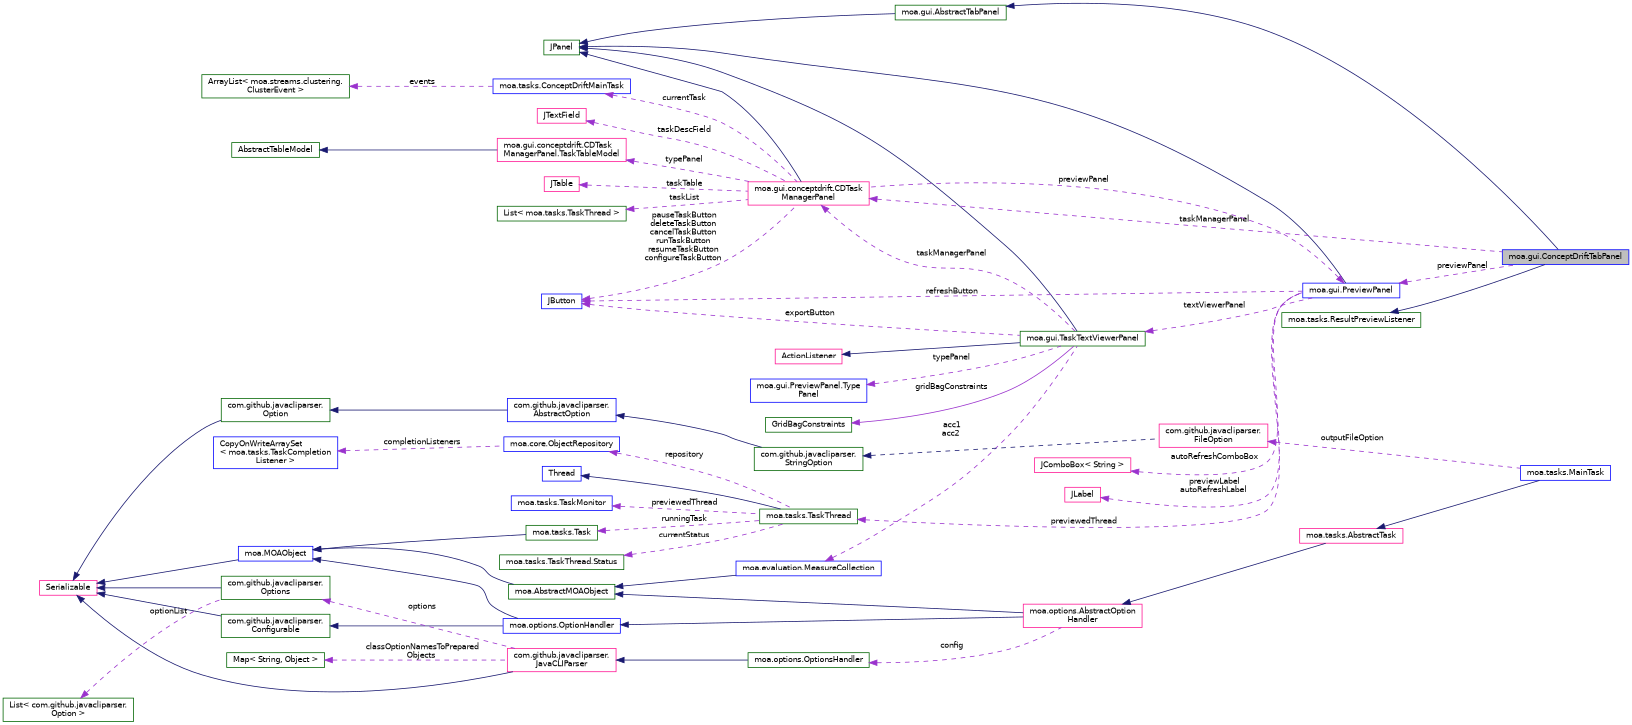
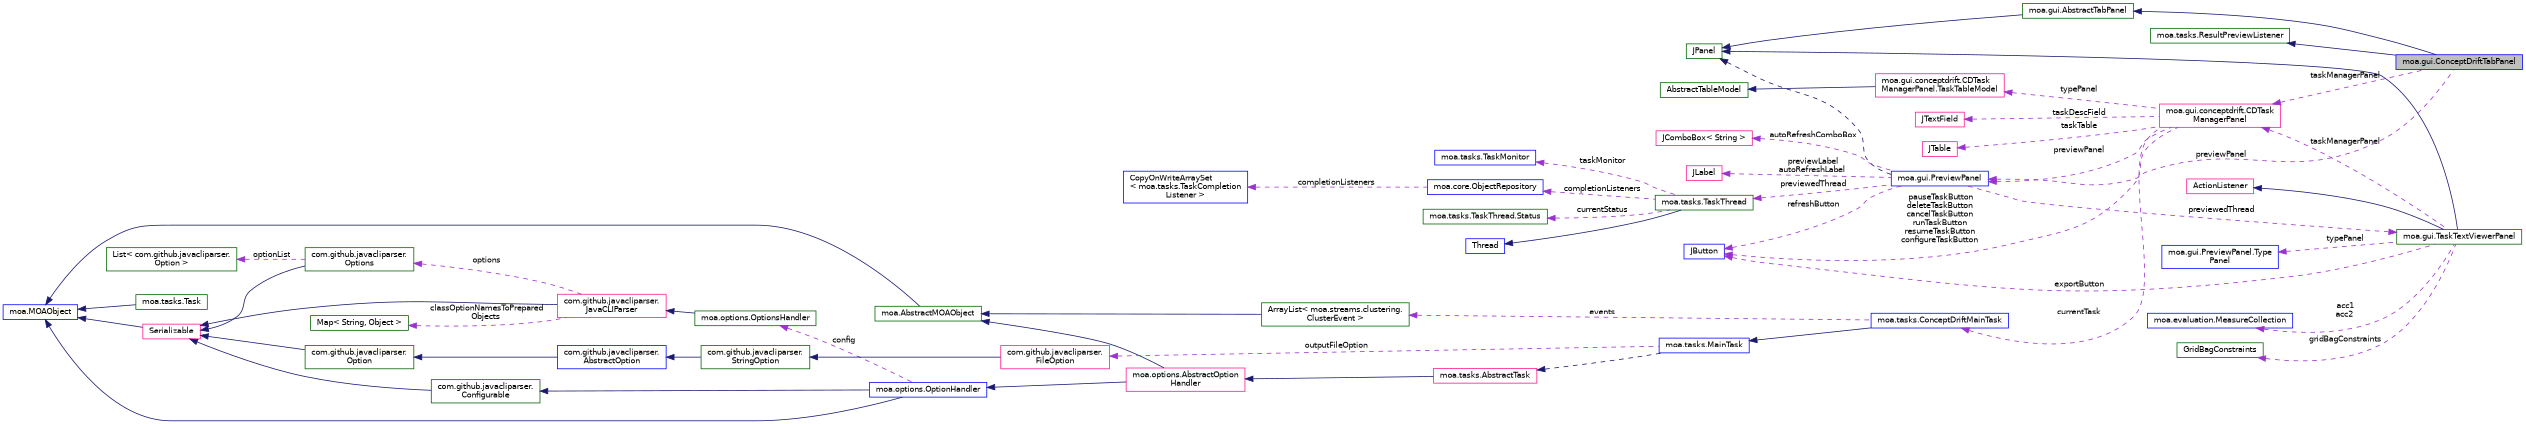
  digraph {
    rankdir=LR
    node [color=darkgreen fillcolor=white fontname=Helvetica fontsize=10 shape=record style=filled]
    edge [color=darkorchid3 dir=back fontname=Helvetica fontsize=10 labelfontname=Helvetica labelfontsize=10 style=dashed]
    n1 [color=blue fillcolor=grey75 fontcolor=black height=0.2 label="moa.gui.ConceptDriftTabPanel" width=0.4]
    n2 [height=0.2 label="moa.gui.AbstractTabPanel" width=0.4]
    n3 [height=0.2 label=JPanel width=0.4]
    n4 [color=deeppink height=0.2 label="moa.gui.conceptdrift.CDTask\lManagerPanel" width=0.4]
    n5 [color=blue height=0.2 label="moa.gui.PreviewPanel" width=0.4]
    n6 [height=0.2 label="moa.gui.TaskTextViewerPanel" width=0.4]
    n7 [color=blue height=0.2 label="moa.tasks.ConceptDriftMainTask" width=0.4]
    n8 [color=blue height=0.2 label="moa.tasks.MainTask" width=0.4]
    n9 [color=deeppink height=0.2 label="moa.tasks.AbstractTask" width=0.4]
    n10 [color=deeppink height=0.2 label="moa.options.AbstractOption\lHandler" width=0.4]
    n11 [height=0.2 label="moa.AbstractMOAObject" width=0.4]
    n12 [color=blue height=0.2 label="moa.evaluation.MeasureCollection" width=0.4]
    n13 [color=blue height=0.2 label="moa.MOAObject" width=0.4]
    n14 [color=blue height=0.2 label="moa.options.OptionHandler" width=0.4]
    n15 [height=0.2 label="moa.tasks.Task" width=0.4]
    n16 [height=0.2 label="moa.tasks.TaskThread" width=0.4]
    n17 [color=deeppink height=0.2 label=Serializable width=0.4]
    n18 [height=0.2 label="com.github.javacliparser.\lConfigurable" width=0.4]
    n19 [color=deeppink height=0.2 label="com.github.javacliparser.\lJavaCLIParser" width=0.4]
    n20 [height=0.2 label="com.github.javacliparser.\lOptions" width=0.4]
    n21 [height=0.2 label="com.github.javacliparser.\lOption" width=0.4]
    n22 [height=0.2 label="moa.options.OptionsHandler" width=0.4]
    n23 [color=blue height=0.2 label="com.github.javacliparser.\lAbstractOption" width=0.4]
    n24 [height=0.2 label="List\< com.github.javacliparser.\lOption \>" width=0.4]
    n25 [height=0.2 label="Map\< String, Object \>" width=0.4]
    n26 [color=deeppink height=0.2 label="com.github.javacliparser.\lFileOption" width=0.4]
    n27 [height=0.2 label="com.github.javacliparser.\lStringOption" width=0.4]
    n28 [height=0.2 label="ArrayList\< moa.streams.clustering.\lClusterEvent \>" width=0.4]
    n29 [color=blue height=0.2 label=JButton width=0.4]
    n30 [height=0.2 label="moa.tasks.ResultPreviewListener" width=0.4]
    n31 [color=deeppink height=0.2 label=ActionListener width=0.4]
    n32 [color=blue height=0.2 label="moa.gui.PreviewPanel.Type\lPanel" width=0.4]
    n33 [height=0.2 label=GridBagConstraints width=0.4]
    n34 [color=deeppink height=0.2 label="JComboBox\< String \>" width=0.4]
    n35 [color=blue height=0.2 label=Thread width=0.4]
    n36 [color=blue height=0.2 label="moa.tasks.TaskMonitor" width=0.4]
    n37 [color=blue height=0.2 label="moa.core.ObjectRepository" width=0.4]
    n38 [color=blue height=0.2 label="CopyOnWriteArraySet\l\< moa.tasks.TaskCompletion\lListener \>" width=0.4]
    n39 [height=0.2 label="moa.tasks.TaskThread.Status" width=0.4]
    n40 [color=deeppink height=0.2 label=JLabel width=0.4]
    n41 [color=deeppink height=0.2 label=JTextField width=0.4]
    n42 [color=deeppink height=0.2 label="moa.gui.conceptdrift.CDTask\lManagerPanel.TaskTableModel" width=0.4]
    n43 [height=0.2 label=AbstractTableModel width=0.4]
    n44 [color=deeppink height=0.2 label=JTable width=0.4]
-   n45 [height=0.2 label="List\< moa.tasks.TaskThread \>" width=0.4]
    n2 -> n1 [color=midnightblue style=solid]
    n3 -> n2 [color=midnightblue style=solid]
-   n3 -> n4 [color=midnightblue style=solid]
-   n3 -> n5 [color=midnightblue style=solid]
+   n3 -> n5 [color=midnightblue]
    n3 -> n6 [color=midnightblue style=solid]
    n4 -> n1 [label=" taskManagerPanel"]
    n4 -> n6 [label=" taskManagerPanel"]
    n5 -> n1 [label=" previewPanel"]
    n5 -> n4 [label=" previewPanel"]
-   n6 -> n5 [label=" textViewerPanel"]
+   n6 -> n5 [label=" previewedThread"]
    n7 -> n4 [label=" currentTask"]
-   n9 -> n8 [color=midnightblue style=solid]
+   n8 -> n7 [color=midnightblue style=solid]
+   n9 -> n8 [color=midnightblue]
    n10 -> n9 [color=midnightblue style=solid]
    n11 -> n10 [color=midnightblue style=solid]
-   n11 -> n12 [color=midnightblue style=solid]
+   n11 -> n28 [color=midnightblue style=solid]
    n12 -> n6 [label=" acc1\nacc2"]
    n13 -> n11 [color=midnightblue style=solid]
    n13 -> n14 [color=midnightblue style=solid]
    n13 -> n15 [color=midnightblue style=solid]
    n14 -> n10 [color=midnightblue style=solid]
-   n15 -> n16 [label=" runningTask"]
    n16 -> n5 [label=" previewedThread"]
-   n17 -> n13 [color=midnightblue style=solid]
+   n13 -> n17 [color=midnightblue style=solid]
    n17 -> n18 [color=midnightblue style=solid]
    n17 -> n19 [color=midnightblue style=solid]
    n17 -> n20 [color=midnightblue style=solid]
    n17 -> n21 [color=midnightblue style=solid]
    n18 -> n14 [color=midnightblue style=solid]
    n19 -> n22 [color=midnightblue style=solid]
    n20 -> n19 [label=" options"]
    n21 -> n23 [color=midnightblue style=solid]
-   n22 -> n10 [label=" config"]
+   n22 -> n14 [label=" config"]
    n23 -> n27 [color=midnightblue style=solid]
    n24 -> n20 [label=" optionList"]
    n25 -> n19 [label=" classOptionNamesToPrepared\lObjects"]
    n26 -> n8 [label=" outputFileOption"]
-   n27 -> n26 [color=midnightblue]
+   n27 -> n26 [color=midnightblue style=solid]
    n28 -> n7 [label=" events"]
    n29 -> n4 [label=" pauseTaskButton\ndeleteTaskButton\ncancelTaskButton\nrunTaskButton\nresumeTaskButton\nconfigureTaskButton"]
    n29 -> n5 [label=" refreshButton"]
    n29 -> n6 [label=" exportButton"]
    n30 -> n1 [color=midnightblue style=solid]
    n31 -> n6 [color=midnightblue style=solid]
    n32 -> n6 [label=" typePanel"]
-   n33 -> n6 [label=" gridBagConstraints" style=solid]
+   n33 -> n6 [label=" gridBagConstraints"]
    n34 -> n5 [label=" autoRefreshComboBox"]
    n35 -> n16 [color=midnightblue style=solid]
-   n36 -> n16 [label=" previewedThread"]
-   n37 -> n16 [label=" repository"]
+   n36 -> n16 [label=" taskMonitor"]
+   n37 -> n16 [label=" completionListeners"]
    n38 -> n37 [label=" completionListeners"]
    n39 -> n16 [label=" currentStatus"]
    n40 -> n5 [label=" previewLabel\nautoRefreshLabel"]
    n41 -> n4 [label=" taskDescField"]
    n42 -> n4 [label=" typePanel"]
    n43 -> n42 [color=midnightblue style=solid]
    n44 -> n4 [label=" taskTable"]
-   n45 -> n4 [label=" taskList"]
  }
